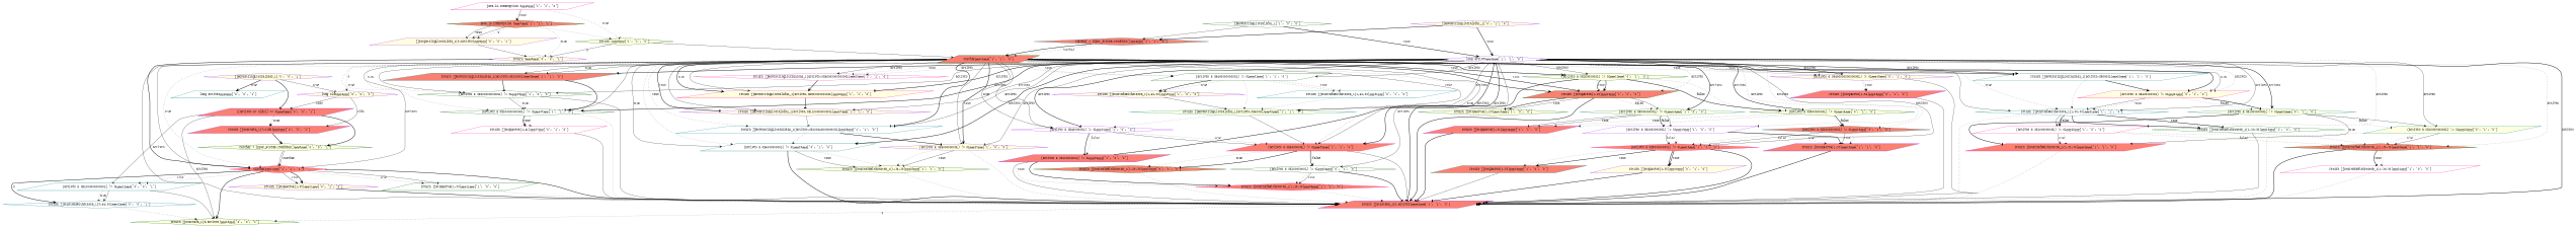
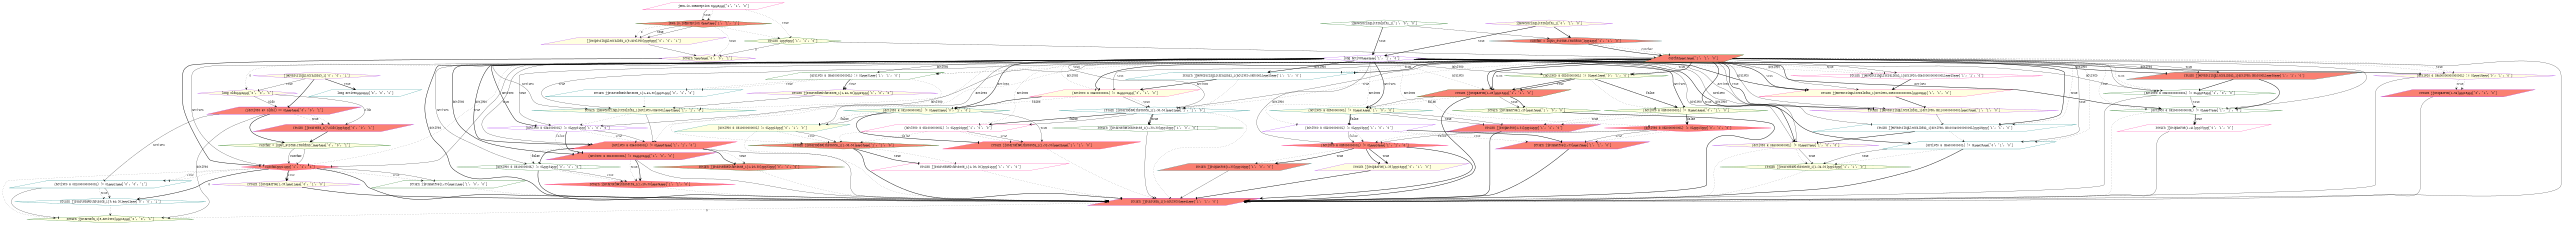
  digraph {
    fontname="Courier Prime"
    node [color=purple fillcolor=lightyellow fontname="Courier Prime" shape=diamond style=filled]
    edge [arrowhead=vee fontname="Courier Prime" style=dotted]
    n1 [color=deeppink fillcolor=white label="return jjStopAtPos(1,41)@@@37@@@['0', '1', '0']" shape=parallelogram]
    n2 [fillcolor=salmon label="return jjStartNfa_1(0,active0)@@@41@@@['1', '1', '0']" shape=parallelogram]
    n3 [color=darkgreen label="return jjStartNfa_1(8,active0)@@@16@@@['0', '0', '1']"]
    n4 [fillcolor=white label="long active0@@@2@@@['1', '1', '0']"]
    n5 [color=teal fillcolor=white label="return jjMoveStringLiteralDfa2_1(active0,0x10004000000000L)@@@28@@@['1', '1', '0']" shape=parallelogram]
    n6 [color=teal fillcolor=white label="return jjMoveStringLiteralDfa2_1(active0,0x8000L)@@@20@@@['1', '1', '0']" shape=parallelogram]
    n7 [color=teal label="(active0 & 0x1000000000L) != 0L@@@23@@@['0', '1', '0']" shape=parallelogram]
    n8 [color=deeppink label="return jjMoveStringLiteralDfa2_1(active0,0x80000000000L)@@@26@@@['1', '1', '0']" shape=parallelogram]
    n9 [color=teal label="(active0 & 0x100000000L) != 0L@@@22@@@['0', '1', '0']"]
    n10 [color=teal label="(active0 & 0x80000000L) != 0L@@@14@@@['1', '0', '0']"]
    n11 [color=deeppink fillcolor=salmon label="(active0 & 0x4000000L) != 0L@@@33@@@['1', '1', '0']" shape=parallelogram]
    n12 [color=teal fillcolor=white label="return jjStartNfaWithStates_1(1,30,30)@@@21@@@['1', '1', '0']"]
    n13 [label="return jjMoveStringLiteralDfa2_1(active0,0x110000000000L)@@@27@@@['1', '1', '0']"]
    n14 [color=teal fillcolor=salmon label="return jjMoveStringLiteralDfa2_1(active0,0x10000L)@@@36@@@['1', '1', '0']" shape=parallelogram]
    n15 [fillcolor=white label="(active0 & 0x4000000L) != 0L@@@31@@@['1', '0', '0']"]
    n16 [color=darkgreen fillcolor=white label="(active0 & 0x20000000000L) != 0L@@@37@@@['1', '1', '0']"]
    n17 [color=darkgreen fillcolor=white label="(active0 & 0x20000000000L) != 0L@@@35@@@['1', '0', '0']"]
    n18 [color=teal fillcolor=white label="(active0 & 0x400000000L) != 0L@@@29@@@['0', '1', '0']" shape=parallelogram]
    n19 [color=teal label="return jjMoveStringLiteralDfa2_1(active0,0x4000L)@@@32@@@['1', '1', '0']"]
-   n20 [color=teal fillcolor=salmon label="(active0 & 0x200000000L) != 0L@@@15@@@['0', '1', '0']"]
+   n20 [color=deeppink fillcolor=salmon label="(active0 & 0x200000000L) != 0L@@@15@@@['0', '1', '0']"]
    n21 [label="long old0@@@2@@@['0', '0', '1']"]
    n22 [color=darkgreen fillcolor=white label="(active0 & 0x10000000L) != 0L@@@34@@@['0', '1', '0']"]
    n23 [color=deeppink fillcolor=white label="(active0 & 0x100000000L) != 0L@@@20@@@['1', '0', '0']" shape=parallelogram]
    n24 [color=deeppink fillcolor=white label="return jjMoveStringLiteralDfa2_1(active0,0x4000000000000L)@@@25@@@['1', '1', '0']"]
    n25 [color=darkgreen fillcolor=salmon label="return jjStopAtPos(1,29)@@@13@@@['1', '1', '0']" shape=parallelogram]
    n26 [color=deeppink label="(active0 & 0x40000000L) != 0L@@@21@@@['0', '1', '0']" shape=parallelogram]
    n27 [label="(active0 & 0x40000000000000L) != 0L@@@18@@@['0', '1', '0']"]
    n28 [color=darkgreen fillcolor=white label="(active0 & 0x40000000000L) != 0L@@@31@@@['1', '1', '0']" shape=parallelogram]
    n29 [color=darkgreen fillcolor=salmon label="return jjStartNfaWithStates_1(1,36,30)@@@23@@@['1', '1', '0']"]
    n30 [color=darkgreen label="(active0 & 0x80000000L) != 0L@@@14@@@['0', '1', '0']"]
    n31 [fillcolor=white label="(active0 & 0x200000000L) != 0L@@@15@@@['1', '0', '0']" shape=parallelogram]
    n32 [color=deeppink fillcolor=salmon label="curChar@@@11@@@['1', '1', '1']"]
    n33 [color=darkgreen label="(active0 & 0x20000000L) != 0L@@@13@@@['0', '1', '0']"]
    n34 [label="(active0 & 0x400000000L) != 0L@@@27@@@['1', '0', '0']"]
    n35 [fillcolor=salmon label="(active0 & 0x10000000L) != 0L@@@32@@@['1', '0', '0']" shape=parallelogram]
    n36 [color=deeppink fillcolor=salmon label="(active0 & 0x800000000L) != 0L@@@16@@@['1', '1', '0']"]
    n37 [color=deeppink fillcolor=salmon label="return jjStartNfaWithStates_1(1,32,30)@@@22@@@['1', '1', '0']" shape=parallelogram]
    n38 [fillcolor=salmon label="return jjStopAtPos(1,31)@@@14@@@['1', '1', '0']" shape=parallelogram]
    n39 [color=darkgreen fillcolor=salmon label="return jjStartNfaWithStates_1(1,26,30)@@@33@@@['0', '1', '0']"]
    n40 [color=darkgreen fillcolor=white label="return jjStartNfaWithStates_1(1,30,30)@@@19@@@['1', '0', '0']"]
    n41 [color=darkgreen label="return jjStartNfaWithStates_1(1,34,30)@@@29@@@['1', '1', '0']"]
    n42 [fillcolor=salmon label="return jjStopAtPos(1,33)@@@15@@@['1', '1', '0']" shape=parallelogram]
    n43 [fillcolor=salmon label="return jjStartNfa_1(7,old0)@@@3@@@['0', '0', '1']" shape=parallelogram]
    n44 [fillcolor=salmon label="((active0 &= old0)) == 0L@@@3@@@['0', '0', '1']" shape=parallelogram]
    n45 [color=deeppink fillcolor=salmon label="return jjStartNfaWithStates_1(1,28,30)@@@34@@@['1', '1', '0']"]
    n46 [color=darkgreen label="return jjStopAtPos(1,29)@@@13@@@['1', '0', '0']"]
    n47 [fillcolor=salmon label="return jjStopAtPos(1,54)@@@18@@@['0', '1', '0']" shape=parallelogram]
    n48 [label="return jjStartNfaWithStates_1(1,42,30)@@@29@@@['1', '0', '0']"]
    n49 [color=teal fillcolor=white label="return jjStartNfaWithStates_1(1,42,30)@@@31@@@['0', '1', '0']" shape=parallelogram]
    n50 [color=deeppink fillcolor=white label="return jjStartNfaWithStates_1(1,36,30)@@@21@@@['1', '0', '0']" shape=parallelogram]
    n51 [color=teal fillcolor=white label="(active0 & 0x100000000000L) != 0L@@@12@@@['0', '0', '1']" shape=parallelogram]
    n52 [color=teal fillcolor=white label="return jjStartNfaWithStates_1(9,44,30)@@@12@@@['0', '0', '1']"]
    n53 [color=darkgreen fillcolor=white label="return jjStopAtPos(1,39)@@@11@@@['1', '0', '0']" shape=parallelogram]
    n54 [label="return jjStopAtPos(1,39)@@@11@@@['0', '1', '0']"]
    n55 [label="return jjStopAtPos(1,35)@@@16@@@['0', '1', '0']" shape=parallelogram]
    n56 [color=teal fillcolor=salmon label="return jjStopAtPos(1,35)@@@16@@@['1', '0', '0']" shape=parallelogram]
    n57 [color=darkgreen label="return 1@@@8@@@['1', '1', '0']"]
    n58 [color=darkgreen fillcolor=salmon label="curChar@@@10@@@['1', '1', '0']" shape=parallelogram]
    n59 [label="return 9@@@9@@@['0', '0', '1']"]
    n60 [color=teal fillcolor=white label="long active0@@@2@@@['0', '0', '1']" shape=parallelogram]
    n61 [color=darkgreen fillcolor=white label="jjMoveStringLiteralDfa1_1['1', '0', '0']"]
    n62 [color=teal fillcolor=salmon label="curChar = input_stream.readChar()@@@4@@@['1', '1', '0']"]
    n63 [label="jjMoveStringLiteralDfa1_1['0', '1', '0']"]
    n64 [color=darkgreen label="curChar = input_stream.readChar()@@@5@@@['0', '0', '1']"]
    n65 [label="jjStopStringLiteralDfa_1(8,active0)@@@8@@@['0', '0', '1']" shape=parallelogram]
    n66 [label="jjMoveStringLiteralDfa9_1['0', '0', '1']"]
    n67 [color=darkgreen fillcolor=salmon label="java.io.IOException e@@@7@@@['1', '1', '1']"]
    n68 [color=deeppink fillcolor=white label="java.io.IOException e@@@6@@@['1', '1', '0']" shape=parallelogram]
    n1 -> n2 [arrowhead=tee style=solid]
    n2 -> n3 [label=0]
    n4 -> n2 [label=active0 style=bold]
    n4 -> n5 [arrowhead=tee label=active0 style=solid]
    n4 -> n6 [label=active0 style=bold]
    n4 -> n7 [arrowhead=tee label=active0 style=solid]
    n4 -> n8 [arrowhead=tee label=active0 style=bold]
    n4 -> n9 [label=active0 style=bold]
    n4 -> n10 [label=active0 style=bold]
    n4 -> n11 [label=active0 style=bold]
    n4 -> n12 [arrowhead=tee label=active0 style=solid]
    n4 -> n13 [label=active0 style=solid]
    n4 -> n14 [arrowhead=tee label=active0 style=bold]
    n4 -> n15 [arrowhead=tee label=active0 style=bold]
    n4 -> n16 [label=active0 style=bold]
    n4 -> n17 [label=active0 style=solid]
    n4 -> n18 [label=active0 style=bold]
    n4 -> n19 [label=active0 style=solid]
    n4 -> n20 [arrowhead=tee label=active0]
    n4 -> n21 [label=0]
    n4 -> n22 [label=active0 style=solid]
    n4 -> n23 [arrowhead=tee label=active0]
    n4 -> n24 [label=active0]
    n4 -> n25 [label=active0]
    n4 -> n26 [arrowhead=tee label=active0]
    n4 -> n27 [arrowhead=tee label=active0 style=bold]
    n4 -> n28 [label=active0 style=solid]
    n4 -> n29 [label=active0]
    n4 -> n30 [arrowhead=tee label=active0 style=bold]
    n4 -> n31 [arrowhead=tee label=active0]
    n4 -> n32 [arrowhead=tee label=active0 style=solid]
    n4 -> n33 [label=active0 style=solid]
    n4 -> n34 [arrowhead=tee label=active0 style=solid]
-   n35 -> n4 [arrowhead=tee label=active0 style=bold]
+   n4 -> n35 [arrowhead=tee label=active0 style=bold]
    n4 -> n36 [label=active0 style=solid]
    n5 -> n18
    n5 -> n34 [arrowhead=tee style=bold]
    n6 -> n12
    n6 -> n26 [style=bold]
    n7 -> n2 [arrowhead=tee]
    n7 -> n29 [arrowhead=tee label=true]
    n7 -> n29 [style=solid]
    n8 -> n13 [arrowhead=tee style=bold]
    n9 -> n7 [style=solid]
    n9 -> n7 [arrowhead=tee label=false]
    n9 -> n37 [label=true style=solid]
    n9 -> n37 [arrowhead=tee style=bold]
    n10 -> n31 [arrowhead=tee label=false style=bold]
    n10 -> n31 [arrowhead=tee style=solid]
    n10 -> n38 [arrowhead=tee style=solid]
    n10 -> n38 [arrowhead=tee label=true style=solid]
    n11 -> n2 [arrowhead=tee style=solid]
    n11 -> n22 [arrowhead=tee style=bold]
    n11 -> n22 [label=false]
    n11 -> n39 [label=true]
    n11 -> n39 [arrowhead=tee style=bold]
    n12 -> n2 [arrowhead=tee]
    n12 -> n23 [style=solid]
    n12 -> n23 [label=false style=bold]
    n12 -> n40 [style=bold]
    n12 -> n40 [arrowhead=tee label=true style=bold]
    n13 -> n5 [arrowhead=tee style=solid]
    n14 -> n16 [style=bold]
    n14 -> n17 [arrowhead=tee style=bold]
    n15 -> n11 [arrowhead=tee label=true]
    n15 -> n11 [style=solid]
    n15 -> n35 [arrowhead=tee style=bold]
    n15 -> n35 [label=false]
    n16 -> n1 [label=true style=bold]
    n16 -> n1 [arrowhead=tee]
    n16 -> n2
    n17 -> n2 [arrowhead=tee style=solid]
    n17 -> n16 [arrowhead=tee style=solid]
    n17 -> n16 [arrowhead=tee label=true]
    n18 -> n2 [style=bold]
    n18 -> n41
    n18 -> n41 [label=true style=solid]
    n19 -> n11 [arrowhead=tee style=solid]
    n19 -> n15
    n20 -> n36 [arrowhead=tee label=false style=solid]
    n20 -> n36
    n20 -> n42
    n20 -> n42 [arrowhead=tee label=true style=solid]
    n21 -> n43 [label=old0 style=solid]
    n21 -> n44 [label=old0 style=solid]
    n22 -> n2 [arrowhead=tee style=bold]
    n22 -> n45
    n22 -> n45 [label=true style=solid]
    n23 -> n29 [arrowhead=tee]
    n23 -> n29 [label=false]
    n23 -> n37 [label=true style=solid]
    n23 -> n37 [arrowhead=tee]
    n24 -> n8 [style=bold]
    n25 -> n2 [style=bold]
    n25 -> n10 [arrowhead=tee label=false]
    n25 -> n10 [arrowhead=tee style=solid]
    n25 -> n46 [label=true style=solid]
    n25 -> n46 [arrowhead=tee style=bold]
    n26 -> n9 [arrowhead=tee label=false]
    n26 -> n9 [arrowhead=tee style=bold]
    n26 -> n12 [arrowhead=tee style=solid]
    n26 -> n12 [label=true]
    n27 -> n2 [arrowhead=tee style=solid]
    n27 -> n47 [label=true]
    n27 -> n47
    n28 -> n19 [arrowhead=tee]
    n28 -> n48 [label=true]
    n28 -> n48 [style=bold]
    n28 -> n49 [arrowhead=tee]
    n28 -> n49 [arrowhead=tee label=true]
    n29 -> n2 [arrowhead=tee style=bold]
    n29 -> n50 [arrowhead=tee]
    n29 -> n50 [arrowhead=tee label=true style=bold]
    n30 -> n20
    n30 -> n20 [label=false style=bold]
    n30 -> n38 [label=true]
    n30 -> n38
    n31 -> n36
    n31 -> n36 [label=false style=solid]
    n31 -> n42 [arrowhead=tee style=bold]
    n31 -> n42 [label=true]
    n32 -> n2 [style=bold]
-   n32 -> n3 [style=bold]
+   n32 -> n3
    n32 -> n51 [arrowhead=tee]
    n32 -> n51 [label=true]
    n32 -> n52 [label=0 style=bold]
    n32 -> n53 [label=true]
    n32 -> n53 [arrowhead=tee style=solid]
    n32 -> n54 [label=true style=solid]
    n32 -> n54 [style=bold]
    n33 -> n25 [style=bold]
    n33 -> n25 [arrowhead=tee label=true style=bold]
    n33 -> n30 [arrowhead=tee]
    n33 -> n30 [label=false style=bold]
    n34 -> n2
    n34 -> n41 [arrowhead=tee label=true style=solid]
    n34 -> n41
    n35 -> n2 [style=solid]
    n35 -> n45 [label=true]
    n35 -> n45 [style=bold]
    n36 -> n2 [style=bold]
    n36 -> n55 [label=true style=bold]
    n36 -> n55 [arrowhead=tee style=bold]
    n36 -> n56
    n36 -> n56 [label=true style=bold]
    n37 -> n2
    n38 -> n2 [arrowhead=tee style=bold]
    n39 -> n2
    n40 -> n2 [style=solid]
    n41 -> n2
    n42 -> n2 [style=bold]
    n43 -> n64 [style=bold]
    n44 -> n3 [label=active0 style=solid]
    n44 -> n43 [label=true]
    n44 -> n43
    n44 -> n51 [arrowhead=tee label=active0 style=solid]
    n44 -> n64 [style=bold]
    n45 -> n2
-   n33 -> n2 [arrowhead=tee style=bold]
+   n46 -> n2 [arrowhead=tee style=bold]
    n47 -> n2 [arrowhead=tee style=solid]
    n48 -> n19 [style=solid]
    n49 -> n19 [arrowhead=tee]
    n50 -> n2
    n51 -> n3 [arrowhead=tee style=solid]
    n51 -> n52 [arrowhead=tee label=true]
    n51 -> n52 [style=solid]
    n52 -> n3
    n53 -> n2 [arrowhead=tee]
    n54 -> n2 [style=bold]
    n55 -> n2 [arrowhead=tee style=bold]
    n56 -> n2 [style=solid]
    n57 -> n58 [style=solid]
    n57 -> n59 [arrowhead=tee label=0 style=solid]
    n58 -> n2 [style=solid]
    n58 -> n5 [arrowhead=tee style=bold]
    n58 -> n5 [label=true]
    n58 -> n6 [arrowhead=tee label=true]
    n58 -> n6 [arrowhead=tee style=bold]
    n58 -> n8 [label=true style=bold]
    n58 -> n8 [style=solid]
    n58 -> n11 [arrowhead=tee]
    n58 -> n11 [label=true style=solid]
    n58 -> n12 [style=solid]
    n58 -> n12 [label=true]
    n58 -> n13 [arrowhead=tee label=true style=bold]
    n58 -> n13 [style=solid]
    n58 -> n14 [label=true style=solid]
    n58 -> n14 [arrowhead=tee style=solid]
    n58 -> n15 [label=true style=solid]
    n58 -> n15 [style=solid]
    n58 -> n16 [arrowhead=tee style=solid]
    n58 -> n16 [arrowhead=tee label=true]
    n58 -> n17 [label=true]
    n58 -> n17 [style=solid]
    n58 -> n18 [label=true style=solid]
    n58 -> n18
    n58 -> n19 [label=true style=solid]
    n58 -> n24 [arrowhead=tee label=true]
    n58 -> n24 [style=solid]
    n58 -> n25 [style=bold]
    n58 -> n25 [arrowhead=tee label=true style=bold]
    n58 -> n26 [arrowhead=tee label=true style=solid]
    n58 -> n26 [arrowhead=tee style=bold]
    n58 -> n27 [arrowhead=tee label=true]
    n58 -> n27
    n58 -> n28 [label=true]
    n58 -> n28
    n58 -> n32 [arrowhead=tee style=solid]
    n58 -> n32 [arrowhead=tee label=true]
    n58 -> n33 [style=bold]
    n58 -> n33 [arrowhead=tee label=true]
    n58 -> n34 [arrowhead=tee style=solid]
    n58 -> n34 [label=true style=bold]
    n59 -> n32 [arrowhead=tee style=bold]
    n61 -> n4 [label=true style=bold]
    n61 -> n62 [style=solid]
    n62 -> n58 [arrowhead=tee label=curChar]
    n62 -> n58 [style=bold]
    n63 -> n4 [label=true style=bold]
    n63 -> n62 [style=bold]
    n64 -> n32 [label=curChar style=solid]
    n64 -> n32 [arrowhead=tee style=solid]
    n65 -> n59 [style=solid]
    n66 -> n21 [arrowhead=tee label=true style=solid]
    n66 -> n44 [arrowhead=tee style=bold]
    n66 -> n60 [label=true style=bold]
    n67 -> n57
    n67 -> n59 [arrowhead=tee label=true]
    n67 -> n65 [style=solid]
    n67 -> n65 [label=0]
    n67 -> n65 [arrowhead=tee label=true style=solid]
    n68 -> n57 [arrowhead=tee label=true]
    n68 -> n67 [arrowhead=tee label=true style=solid]
    n68 -> n67
  }
